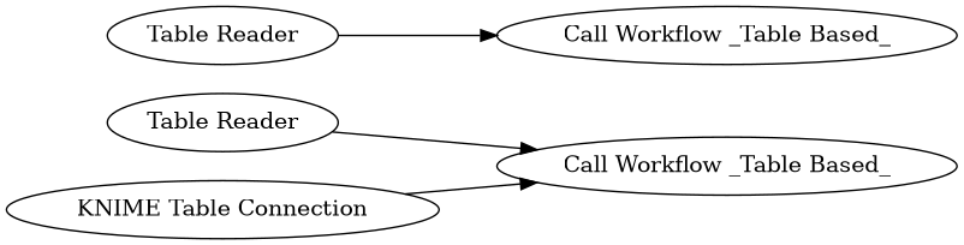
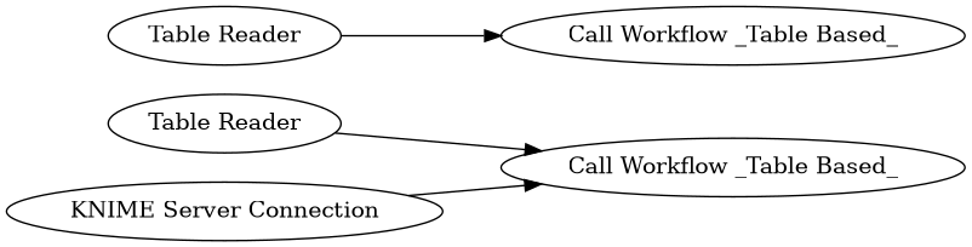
  digraph {
    rankdir=LR
    n1 [label="Table Reader"]
    n2 [label="Call Workflow _Table Based_"]
    n3 [label="Table Reader"]
    n4 [label="Call Workflow _Table Based_"]
-   n5 [label="KNIME Table Connection"]
+   n5 [label="KNIME Server Connection"]
    n1 -> n2
    n3 -> n4
    n5 -> n2
  }
